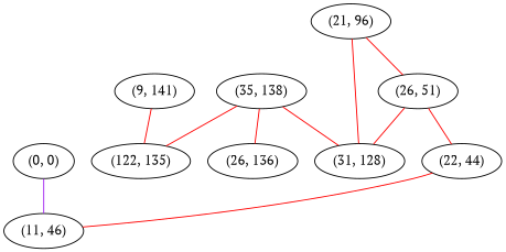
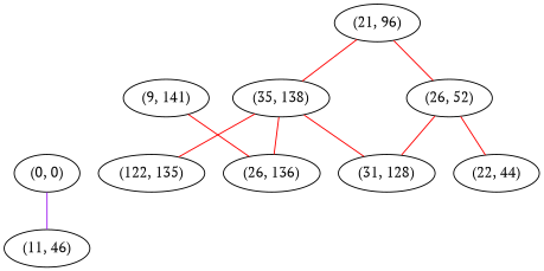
  graph {
    fontname="PT Serif"
    node [fontname="PT Serif"]
    edge [color=red fontname="PT Serif" weight=1]
    "(9, 141)"
    "(26, 136)"
    "(0, 0)"
    "(11, 46)"
    n5 [label="(21, 96)"]
-   "(26, 52)" [label="(26, 51)"]
+   "(26, 52)"
    "(31, 128)"
    "(22, 44)"
    "(35, 138)"
    "(122, 135)"
-   "(9, 141)" -- "(122, 135)"
+   "(9, 141)" -- "(26, 136)"
    "(0, 0)" -- "(11, 46)" [color=purple weight=4]
    n5 -- "(26, 52)"
-   n5 -- "(31, 128)"
+   n5 -- "(35, 138)"
    "(26, 52)" -- "(31, 128)"
    "(26, 52)" -- "(22, 44)"
-   "(22, 44)" -- "(11, 46)"
    "(35, 138)" -- "(26, 136)"
    "(35, 138)" -- "(31, 128)"
    "(35, 138)" -- "(122, 135)"
  }
